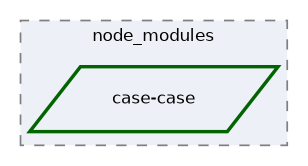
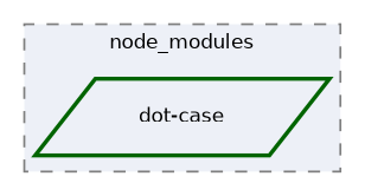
  digraph {
    compound=true
-   n1 [color=darkgreen fillcolor="#edf0f7" fontname=Helvetica fontsize=10 height=0.2 label="case-case" shape=parallelogram style="filled,bold" width=0.4]
+   n1 [color=darkgreen fillcolor="#edf0f7" fontname=Helvetica fontsize=10 height=0.2 label="dot-case" shape=parallelogram style="filled,bold" width=0.4]
    subgraph cluster_1 {
      bgcolor="#edf0f7"
      fontname=Helvetica
      fontsize=10
      label=node_modules
      pencolor=grey50
      style="filled,dashed"
      n1
    }
  }
